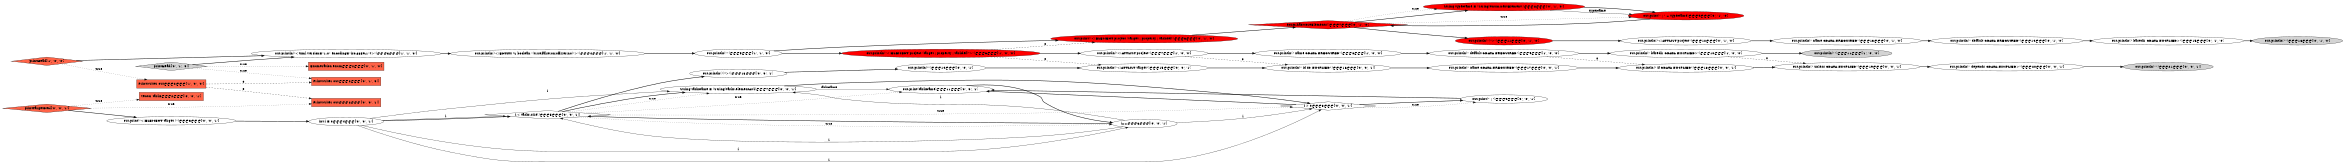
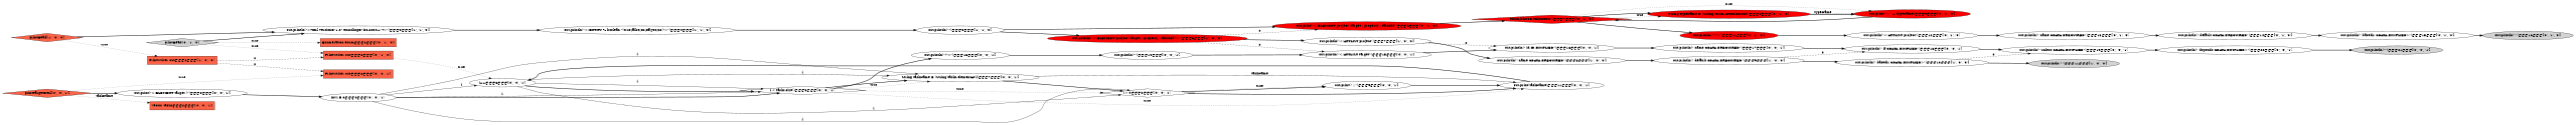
  digraph {
    rankdir=LR
    node [fillcolor=white shape=ellipse style=filled]
    edge [style=bold]
    n1 [fillcolor=tomato label="printHead['1', '0', '0']" shape=diamond]
    n2 [label="out.println(\"<?xml version=\"1.0\" encoding=\"iso-8859-1\"?>\")@@@3@@@['1', '1', '0']"]
    n3 [fillcolor=tomato label="PrintWriter out@@@2@@@['1', '0', '0']" shape=box]
    n4 [label="out.println(\"<!ENTITY % boolean \"(true|false|on|off|yes|no)\">\")@@@4@@@['1', '1', '0']"]
    n5 [fillcolor=tomato label="PrintWriter out@@@2@@@['0', '0', '1']" shape=box]
    n6 [fillcolor=tomato label="PrintWriter out@@@2@@@['0', '1', '0']" shape=box]
    n7 [fillcolor=red label="out.println(\"<!ELEMENT project (target | property | taskdef)*>\")@@@6@@@['1', '0', '0']"]
    n8 [label="out.println(\"<!ATTLIST project\")@@@7@@@['1', '0', '0']"]
    n9 [label="out.println(\"<!ATTLIST target\")@@@15@@@['0', '0', '1']"]
    n10 [fillcolor=red label="out.print(\"<!ELEMENT project (target | property | taskdef\")@@@6@@@['0', '1', '0']"]
    n11 [label="out.println(\" name CDATA #REQUIRED\")@@@8@@@['1', '0', '0']"]
    n12 [label="out.println(\" id ID #IMPLIED\")@@@16@@@['0', '0', '1']"]
    n13 [fillcolor=red label="enum.hasMoreElements()@@@7@@@['0', '1', '0']" shape=diamond]
    n14 [label="out.println(\" default CDATA #REQUIRED\")@@@9@@@['1', '0', '0']"]
    n15 [label="out.println(\" basedir CDATA #IMPLIED>\")@@@10@@@['1', '0', '0']"]
    n16 [label="out.println(\" if CDATA #IMPLIED\")@@@18@@@['0', '0', '1']"]
    n17 [label="out.println(\" unless CDATA #IMPLIED\")@@@19@@@['0', '0', '1']"]
    n18 [fillcolor=lightgray label="out.println(\"\")@@@11@@@['1', '0', '0']"]
    n19 [label="String taskName = (String)tasks.elementAt(i)@@@7@@@['0', '0', '1']"]
    n20 [label="out.print(taskName)@@@11@@@['0', '0', '1']"]
    n21 [label="i > 0@@@8@@@['0', '0', '1']" shape=diamond]
    n22 [label="i++@@@6@@@['0', '0', '1']"]
    n23 [label="out.print(\" | \")@@@9@@@['0', '0', '1']"]
    n24 [label="out.println(\"\")@@@5@@@['1', '1', '0']"]
    n25 [fillcolor=lightgray label="out.println(\"\")@@@21@@@['0', '0', '1']"]
    n26 [fillcolor=red label="out.print(\" | \" + typeName)@@@9@@@['0', '1', '0']"]
    n27 [fillcolor=red label="String typeName = (String)enum.nextElement()@@@8@@@['0', '1', '0']"]
    n28 [fillcolor=red label="out.println(\")*>\")@@@11@@@['0', '1', '0']"]
    n29 [label="out.println(\" depends CDATA #IMPLIED>\")@@@20@@@['0', '0', '1']"]
    n30 [fillcolor=tomato label="printTargetDecl['0', '0', '1']" shape=diamond]
    n31 [label="out.print(\"<!ELEMENT target (\")@@@3@@@['0', '0', '1']"]
    n32 [fillcolor=tomato label="Vector tasks@@@2@@@['0', '0', '1']" shape=box]
    n33 [label="int i = 0@@@4@@@['0', '0', '1']"]
    n34 [fillcolor=tomato label="Enumeration enum@@@2@@@['0', '1', '0']" shape=box]
    n35 [fillcolor=lightgray label="out.println(\"\")@@@16@@@['0', '1', '0']"]
    n36 [label="i < tasks.size()@@@5@@@['0', '0', '1']" shape=diamond]
    n37 [label="out.println(\" basedir CDATA #IMPLIED>\")@@@15@@@['0', '1', '0']"]
    n38 [label="out.println(\")*>\")@@@13@@@['0', '0', '1']"]
    n39 [label="out.println(\" name CDATA #REQUIRED\")@@@17@@@['0', '0', '1']"]
    n40 [label="out.println(\"\")@@@14@@@['0', '0', '1']"]
    n41 [fillcolor=lightgray label="printHead['0', '1', '0']" shape=diamond]
    n42 [label="out.println(\" name CDATA #REQUIRED\")@@@13@@@['0', '1', '0']"]
    n43 [label="out.println(\" default CDATA #REQUIRED\")@@@14@@@['0', '1', '0']"]
    n44 [label="out.println(\"<!ATTLIST project\")@@@12@@@['0', '1', '0']"]
    n1 -> n2
    n1 -> n3 [label=true style=dotted]
    n2 -> n4
    n3 -> n5 [label=0 style=dashed]
    n3 -> n6 [label=0 style=dashed]
    n4 -> n24
    n7 -> n8
    n7 -> n9 [label=0 style=dashed]
    n7 -> n10 [label=0 style=dashed]
    n8 -> n11
    n8 -> n12 [label=0 style=dashed]
    n9 -> n12
    n10 -> n13
    n11 -> n14
    n12 -> n39
    n13 -> n26 [label=true style=dotted]
    n13 -> n27 [label=true style=dotted]
    n13 -> n27
    n13 -> n28
    n14 -> n15
    n14 -> n16 [label=0 style=dashed]
    n15 -> n17 [label=0 style=dashed]
    n15 -> n18
    n16 -> n17
    n17 -> n29
    n19 -> n20 [label=taskName style=solid]
    n19 -> n21
    n20 -> n22
    n21 -> n20
    n21 -> n23
    n21 -> n23 [label=true style=dotted]
    n22 -> n19 [label=i style=solid]
    n22 -> n21 [label=i style=solid]
    n22 -> n36 [label=i style=solid]
    n22 -> n36
    n23 -> n20
    n24 -> n7
    n24 -> n10
    n26 -> n13
    n27 -> n26
    n27 -> n26 [label=typeName style=solid]
    n28 -> n44
    n29 -> n25
    n30 -> n5 [label=true style=dotted]
    n30 -> n31
-   n30 -> n32 [label=true style=dotted]
+   n30 -> n32 [label=taskName style=dotted]
    n31 -> n33
    n33 -> n19 [label=i style=solid]
    n33 -> n21 [label=i style=solid]
    n33 -> n22 [label=i style=solid]
    n33 -> n36 [label=i style=solid]
    n33 -> n36
    n36 -> n19 [label=true style=dotted]
    n36 -> n19
    n36 -> n20 [label=true style=dotted]
    n36 -> n21 [label=true style=dotted]
-   n36 -> n22 [label=true style=dotted]
+   n6 -> n22 [label=true style=dotted]
    n36 -> n38
    n37 -> n35
    n38 -> n40
    n39 -> n16
    n40 -> n9
    n41 -> n2
    n41 -> n6 [label=true style=dotted]
    n41 -> n34 [label=true style=dotted]
    n42 -> n43
    n43 -> n37
    n44 -> n42
  }
